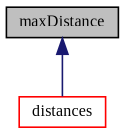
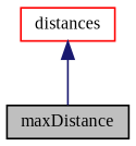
  digraph {
    rankdir=TB
    fontname="Liberation Serif"
    node [fontname="Liberation Serif" fontsize=10 shape=record]
    n1 [color=black fillcolor=grey75 fontcolor=black height=0.2 label=maxDistance style=filled width=0.4]
    n2 [color=red height=0.2 label=distances width=0.4]
-   n1 -> n2 [color=midnightblue dir=back fontname="Liberation Serif" fontsize=10 labelfontname=Helvetica labelfontsize=10 style=solid]
+   n2 -> n1 [color=midnightblue dir=back fontname="Liberation Serif" fontsize=10 labelfontname=Helvetica labelfontsize=10 style=solid]
  }
